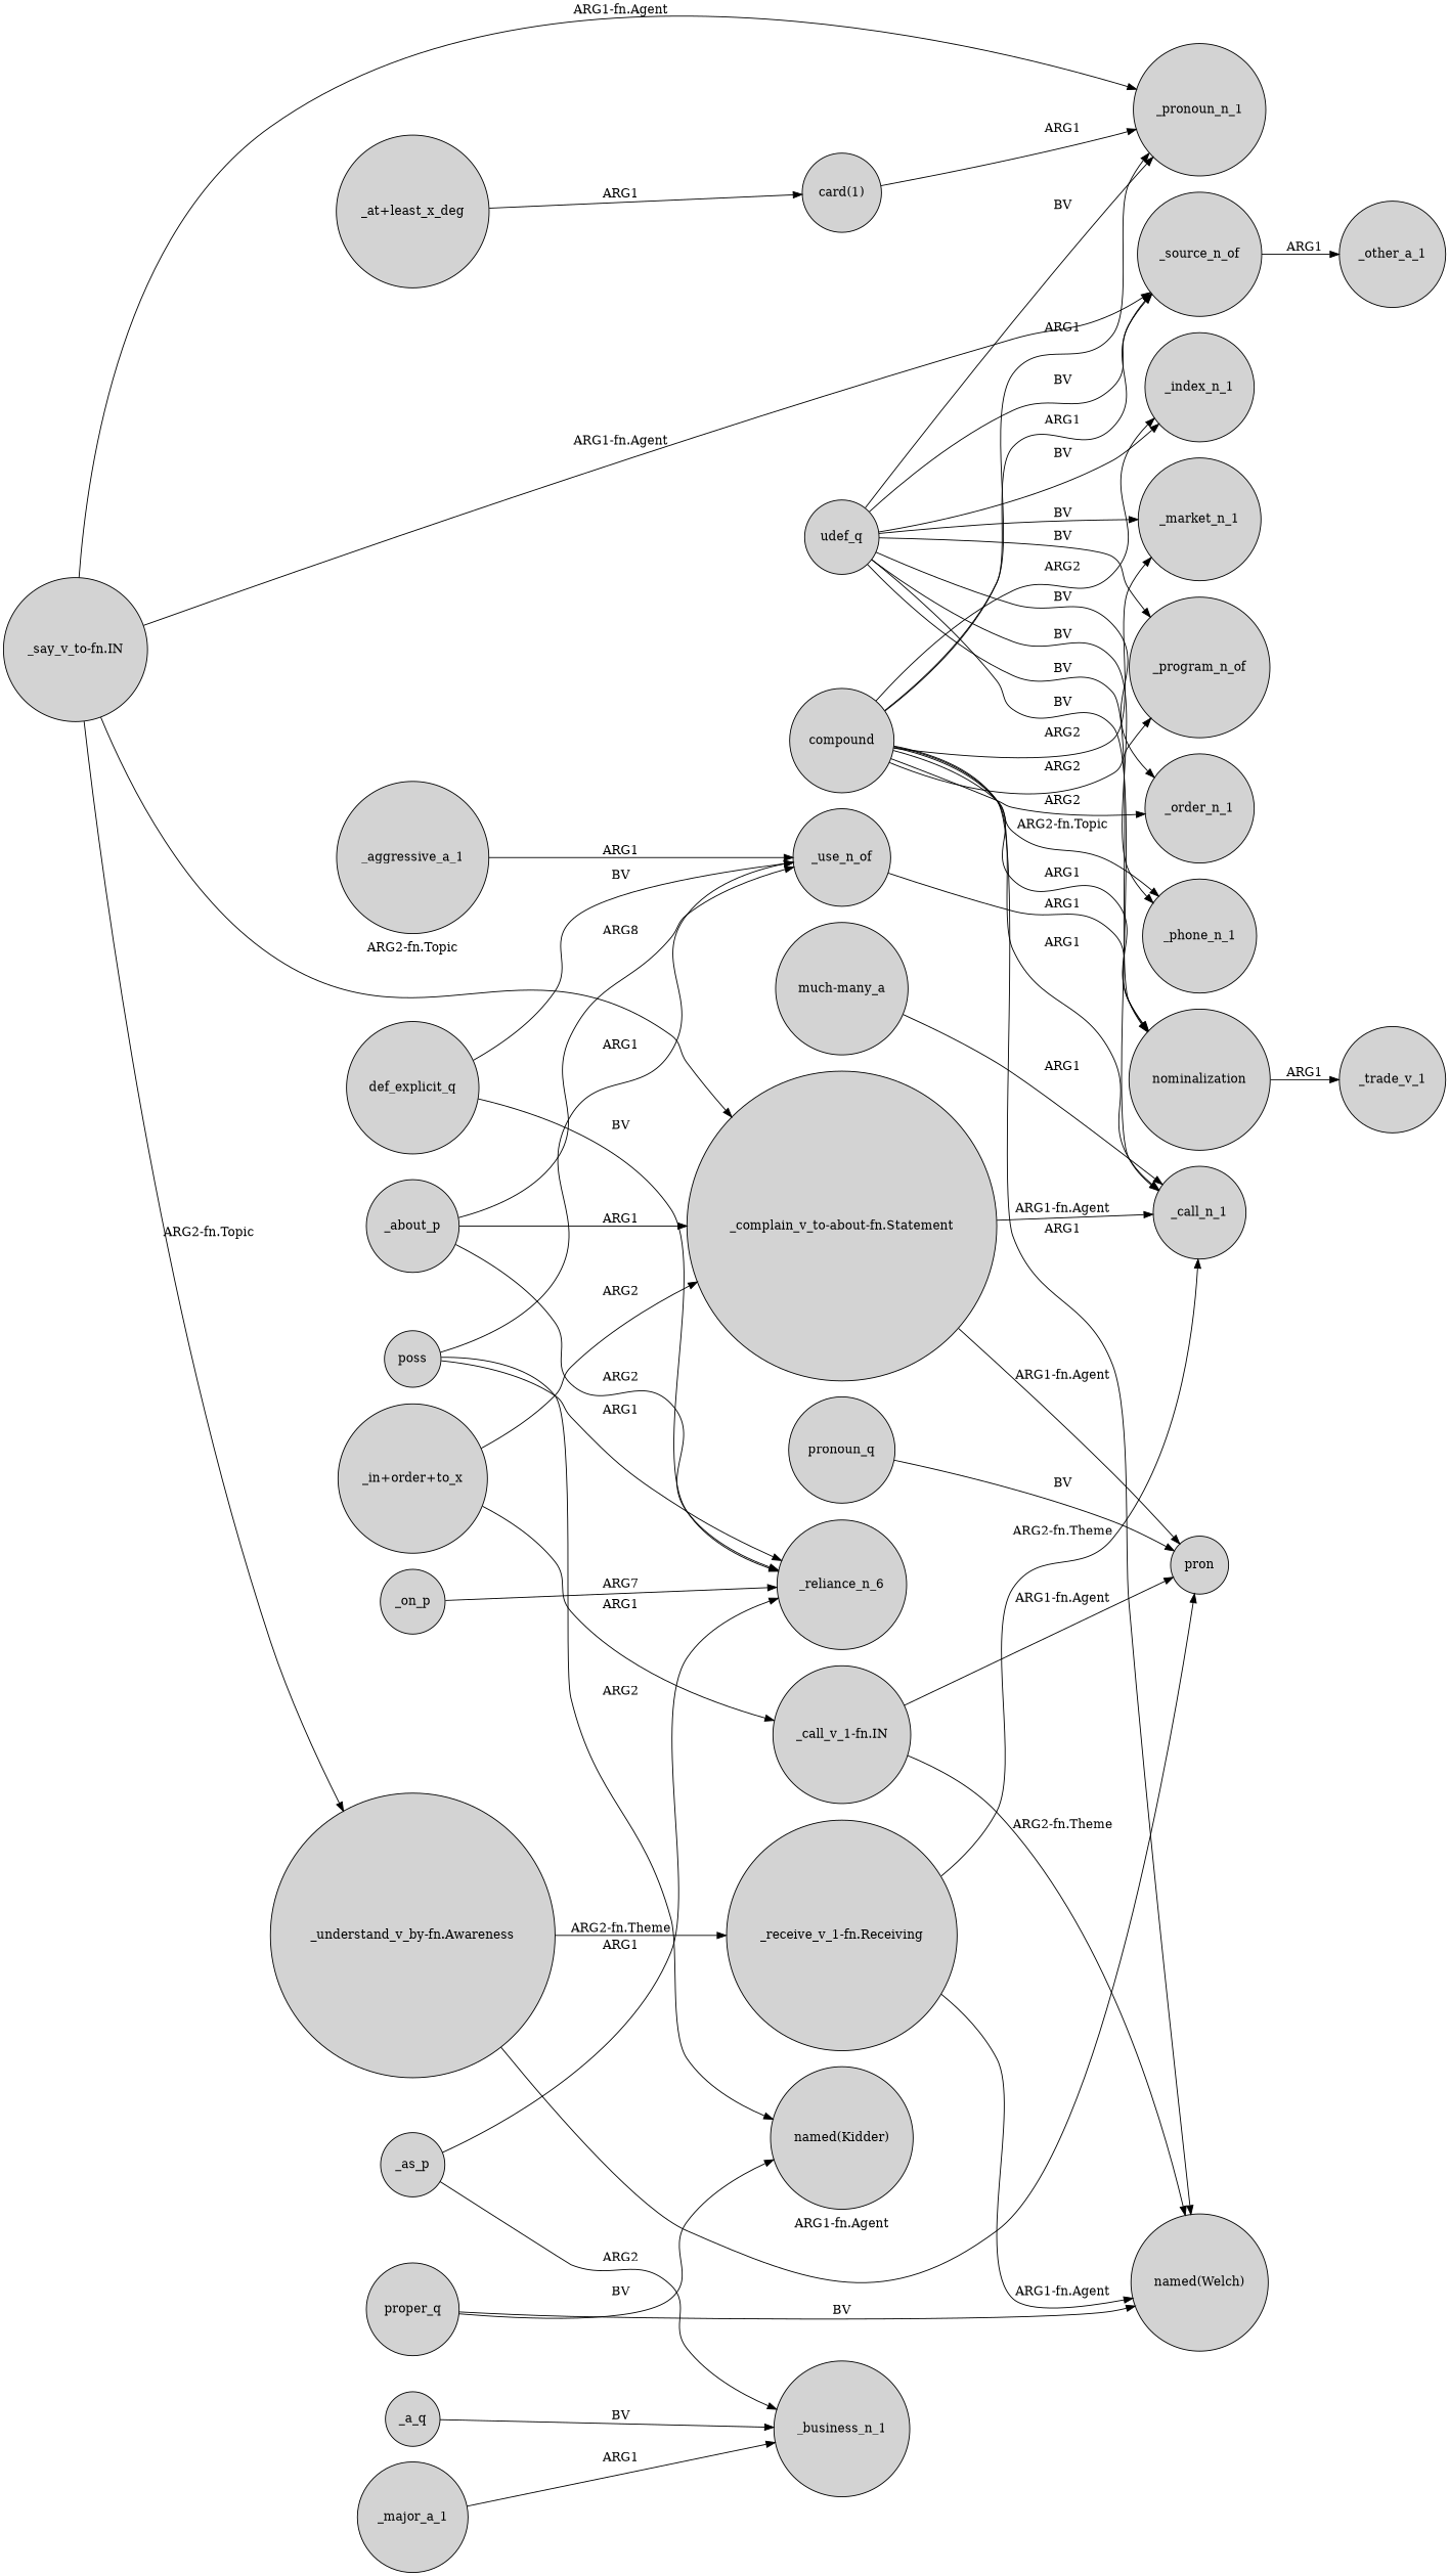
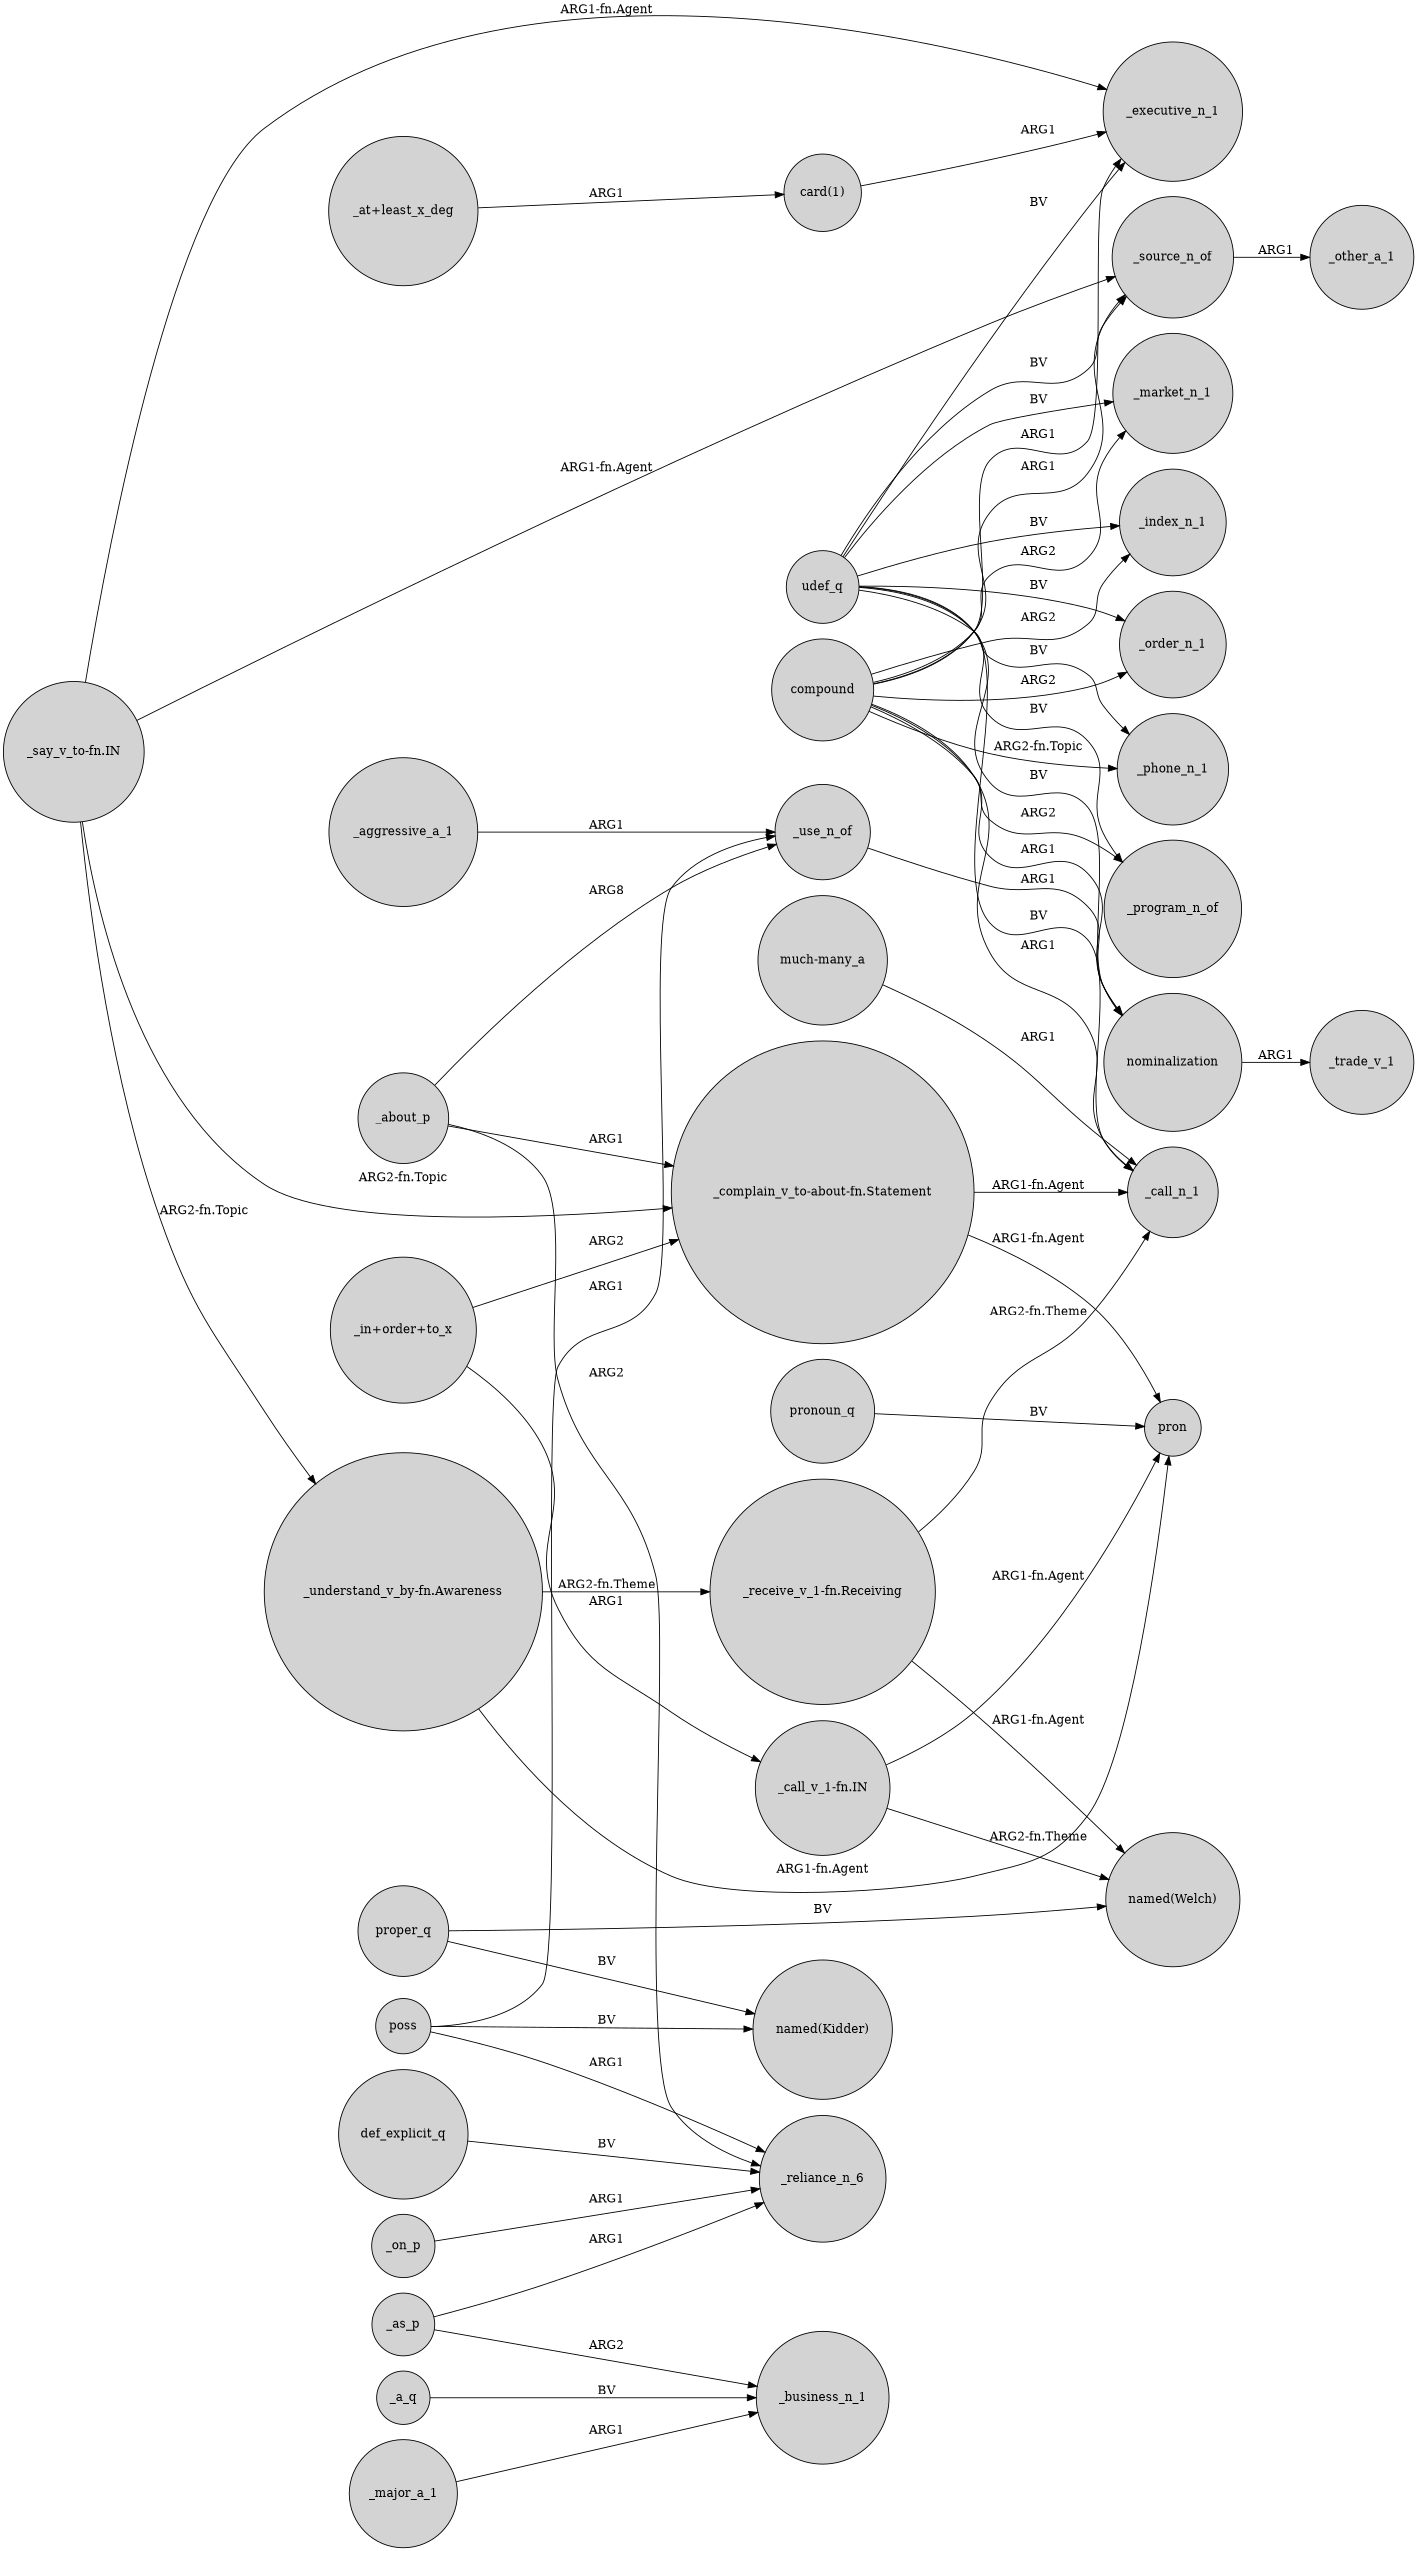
  digraph {
    rankdir=LR
    node [shape=circle style=filled]
    compound
    _market_n_1
    _program_n_of
    _source_n_of
    _index_n_1
-   _executive_n_1 [label=_pronoun_n_1]
+   _executive_n_1
    "named(Welch)"
    nominalization
    _call_n_1
    _phone_n_1
    n11 [label=_order_n_1]
    _other_a_1
    _trade_v_1
    poss
    "named(Kidder)"
    n16 [label=_reliance_n_6]
    _use_n_of
    _a_q
    _business_n_1
    _about_p
    "_complain_v_to-about-fn.Statement"
    pron
    def_explicit_q
    udef_q
    "_say_v_to-fn.IN"
    "_understand_v_by-fn.Awareness"
    "_receive_v_1-fn.Receiving"
    "_in+order+to_x"
    "_call_v_1-fn.IN"
    "_at+least_x_deg"
    "card(1)"
    _aggressive_a_1
    _as_p
    pronoun_q
    _major_a_1
    proper_q
    _on_p
    "much-many_a"
    compound -> _market_n_1 [label=ARG2]
    compound -> _program_n_of [label=ARG2]
    compound -> _source_n_of [label=ARG1]
    compound -> _index_n_1 [label=ARG2]
    compound -> _executive_n_1 [label=ARG1]
-   compound -> "named(Welch)" [label=ARG1]
    compound -> nominalization [label=ARG1]
    compound -> _call_n_1 [label=ARG1]
    compound -> _phone_n_1 [label="ARG2-fn.Topic"]
    compound -> n11 [label=ARG2]
    _source_n_of -> _other_a_1 [label=ARG1]
    nominalization -> _trade_v_1 [label=ARG1]
-   poss -> "named(Kidder)" [label=ARG2]
+   poss -> "named(Kidder)" [label=BV]
    poss -> n16 [label=ARG1]
    poss -> _use_n_of [label=ARG1]
    _use_n_of -> nominalization [label=ARG1]
    _a_q -> _business_n_1 [label=BV]
    _about_p -> n16 [label=ARG2]
    _about_p -> _use_n_of [label=ARG8]
    _about_p -> "_complain_v_to-about-fn.Statement" [label=ARG1]
    "_complain_v_to-about-fn.Statement" -> _call_n_1 [label="ARG1-fn.Agent"]
    "_complain_v_to-about-fn.Statement" -> pron [label="ARG1-fn.Agent"]
    def_explicit_q -> n16 [label=BV]
-   def_explicit_q -> _use_n_of [label=BV]
    udef_q -> _market_n_1 [label=BV]
    udef_q -> _program_n_of [label=BV]
    udef_q -> _source_n_of [label=BV]
    udef_q -> _index_n_1 [label=BV]
    udef_q -> _executive_n_1 [label=BV]
    udef_q -> nominalization [label=BV]
    udef_q -> _call_n_1 [label=BV]
    udef_q -> _phone_n_1 [label=BV]
    udef_q -> n11 [label=BV]
    "_say_v_to-fn.IN" -> _source_n_of [label="ARG1-fn.Agent"]
    "_say_v_to-fn.IN" -> _executive_n_1 [label="ARG1-fn.Agent"]
    "_say_v_to-fn.IN" -> "_complain_v_to-about-fn.Statement" [label="ARG2-fn.Topic"]
    "_say_v_to-fn.IN" -> "_understand_v_by-fn.Awareness" [label="ARG2-fn.Topic"]
    "_understand_v_by-fn.Awareness" -> pron [label="ARG1-fn.Agent"]
    "_understand_v_by-fn.Awareness" -> "_receive_v_1-fn.Receiving" [label="ARG2-fn.Theme"]
    "_receive_v_1-fn.Receiving" -> "named(Welch)" [label="ARG1-fn.Agent"]
    "_receive_v_1-fn.Receiving" -> _call_n_1 [label="ARG2-fn.Theme"]
    "_in+order+to_x" -> "_complain_v_to-about-fn.Statement" [label=ARG2]
    "_in+order+to_x" -> "_call_v_1-fn.IN" [label=ARG1]
    "_call_v_1-fn.IN" -> "named(Welch)" [label="ARG2-fn.Theme"]
    "_call_v_1-fn.IN" -> pron [label="ARG1-fn.Agent"]
    "_at+least_x_deg" -> "card(1)" [label=ARG1]
    "card(1)" -> _executive_n_1 [label=ARG1]
    _aggressive_a_1 -> _use_n_of [label=ARG1]
    _as_p -> n16 [label=ARG1]
    _as_p -> _business_n_1 [label=ARG2]
    pronoun_q -> pron [label=BV]
    _major_a_1 -> _business_n_1 [label=ARG1]
    proper_q -> "named(Welch)" [label=BV]
    proper_q -> "named(Kidder)" [label=BV]
-   _on_p -> n16 [label=ARG7]
+   _on_p -> n16 [label=ARG1]
    "much-many_a" -> _call_n_1 [label=ARG1]
  }
